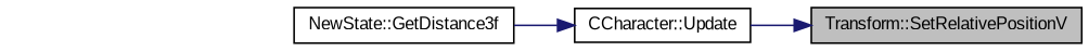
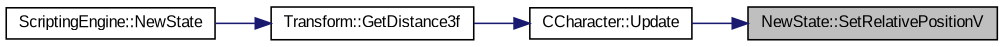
  digraph {
    fontname="Liberation Sans"
    rankdir=RL
    node [color=black fillcolor=white fontname="Liberation Sans" fontsize=10 shape=record style=filled]
    edge [color=midnightblue dir=back fontname="Liberation Sans" fontsize=10 labelfontname=Helvetica labelfontsize=10 style=solid]
-   n1 [fillcolor=grey75 fontcolor=black height=0.2 label="Transform::SetRelativePositionV" width=0.4]
+   n1 [fillcolor=grey75 fontcolor=black height=0.2 label="NewState::SetRelativePositionV" width=0.4]
    n2 [height=0.2 label="CCharacter::Update" width=0.4]
-   n3 [height=0.2 label="NewState::GetDistance3f" width=0.4]
+   n3 [height=0.2 label="Transform::GetDistance3f" width=0.4]
+   n4 [height=0.2 label="ScriptingEngine::NewState" width=0.4]
    n1 -> n2
    n2 -> n3
+   n3 -> n4
  }
